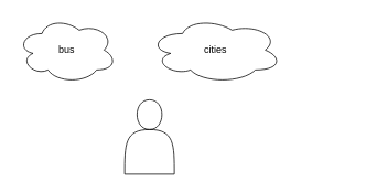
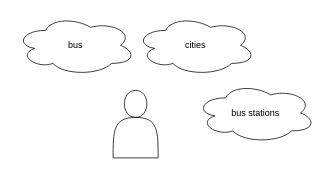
  <mxCell id="0" />
  <mxCell id="1" parent="0" />
  <mxCell id="2" value="" style="shape=actor;whiteSpace=wrap;html=1;" parent="1" vertex="1"><mxGeometry x="150" y="120" width="60" height="90" as="geometry" /></mxCell>
- <mxCell id="3" value="bus" style="ellipse;shape=cloud;whiteSpace=wrap;html=1;" parent="1" vertex="1"><mxGeometry x="20" y="20" width="120" height="80" as="geometry" /></mxCell>
+ <mxCell id="3" value="bus" style="ellipse;shape=cloud;whiteSpace=wrap;html=1;" parent="1" vertex="1"><mxGeometry x="20" y="20" width="160" height="80" as="geometry" /></mxCell>
+ <mxCell id="4" value="bus stations" style="ellipse;shape=cloud;whiteSpace=wrap;html=1;" parent="1" vertex="1"><mxGeometry x="260" y="110" width="160" height="80" as="geometry" /></mxCell>
  <mxCell id="5" value="cities" style="ellipse;shape=cloud;whiteSpace=wrap;html=1;" parent="1" vertex="1"><mxGeometry x="180" y="20" width="160" height="80" as="geometry" /></mxCell>
